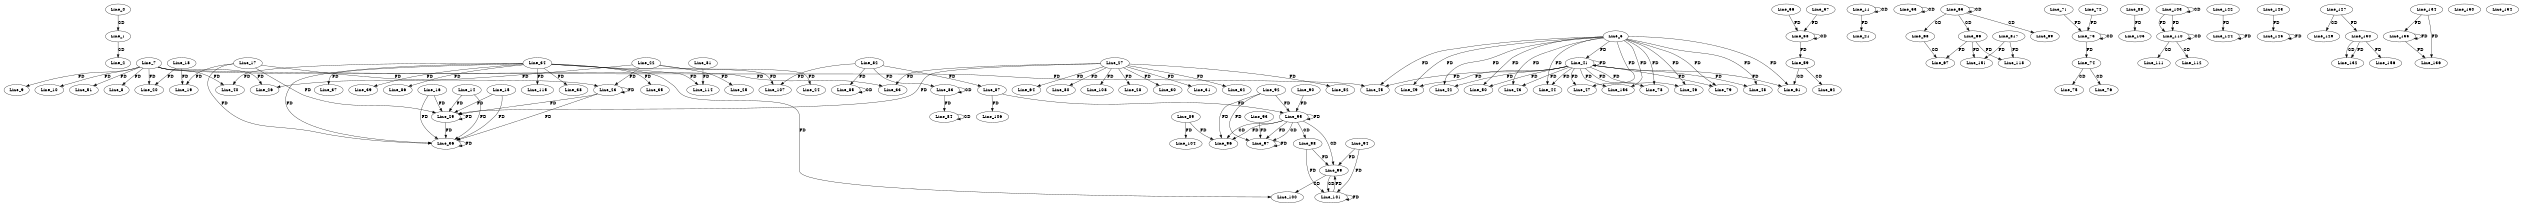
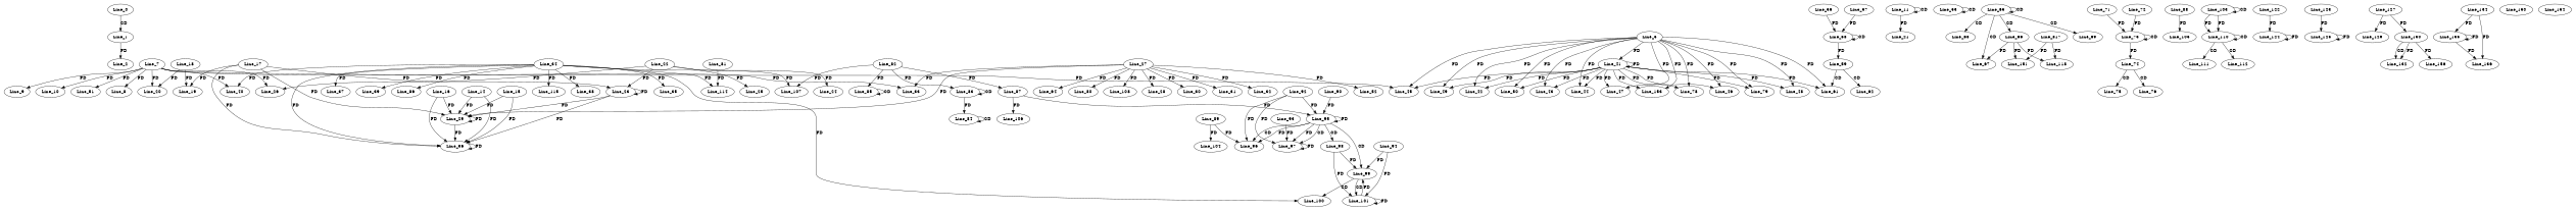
  digraph {
    Line_0
    Line_1
    Line_2
    Line_7
    Line_8
    Line_9
    Line_10
    Line_20
    Line_26
    Line_33
    Line_40
    Line_45
    Line_51
    Line_11
    Line_21
    Line_18
    Line_19
    Line_17
    Line_23
    Line_29
    Line_36
    Line_22
    Line_24
    Line_25
    Line_27
    Line_28
    Line_30
    Line_31
    Line_32
    Line_52
    Line_64
    Line_80
    Line_108
    Line_16
    Line_14
    Line_15
    Line_34
    Line_35
    Line_37
    Line_38
    Line_39
    Line_86
    Line_100
    Line_107
    Line_114
    Line_115
    Line_5
    Line_41
    Line_42
    Line_43
    Line_44
    Line_46
    Line_47
    Line_48
    Line_49
    Line_50
    Line_61
    Line_78
    Line_79
    Line_153
    Line_53
    Line_58
    Line_59
    Line_62
    Line_56
    Line_57
    Line_65
    Line_66
    Line_67
    Line_68
    Line_69
    Line_118
    Line_151
    Line_73
    Line_74
    Line_75
    Line_76
    Line_71
    Line_72
    Line_83
    Line_84
    Line_82
    Line_85
    Line_87
    Line_95
    Line_106
    Line_96
    Line_97
    Line_98
    Line_99
    Line_101
    Line_92
    Line_90
    Line_89
    Line_104
    Line_93
    Line_94
    Line_88
    Line_105
    n100 [label=Line_103]
    Line_110
    Line_111
    Line_112
    Line_81
    n105 [label=Line_817]
    Line_122
    Line_124
    Line_123
    Line_125
    Line_127
    Line_129
    Line_130
    Line_132
    Line_156
    Line_134
    Line_135
    Line_136
    Line_150
    Line_154
    Line_0 -> Line_1 [label=CD]
-   Line_1 -> Line_2 [label=CD]
+   Line_1 -> Line_2 [label=FD]
    Line_7 -> Line_8 [label=FD]
    Line_7 -> Line_9 [label=FD]
    Line_7 -> Line_10 [label=FD]
    Line_7 -> Line_20 [label=FD]
    Line_7 -> Line_26 [label=FD]
    Line_7 -> Line_33 [label=FD]
    Line_7 -> Line_40 [label=FD]
    Line_7 -> Line_45 [label=FD]
    Line_7 -> Line_51 [label=FD]
    Line_11 -> Line_11 [label=CD]
    Line_11 -> Line_21 [label=FD]
    Line_18 -> Line_20 [label=FD]
    Line_18 -> Line_19 [label=FD]
    Line_17 -> Line_19 [label=FD]
    Line_17 -> Line_23 [label=FD]
    Line_17 -> Line_29 [label=FD]
    Line_17 -> Line_36 [label=FD]
    Line_23 -> Line_23 [label=FD]
    Line_23 -> Line_29 [label=FD]
    Line_23 -> Line_36 [label=FD]
    Line_29 -> Line_29 [label=FD]
    Line_29 -> Line_36 [label=FD]
    Line_36 -> Line_36 [label=FD]
    Line_22 -> Line_26 [label=FD]
    Line_22 -> Line_23 [label=FD]
    Line_22 -> Line_24 [label=FD]
    Line_22 -> Line_25 [label=FD]
    Line_27 -> Line_33 [label=FD]
    Line_27 -> Line_29 [label=FD]
    Line_27 -> Line_28 [label=FD]
    Line_27 -> Line_30 [label=FD]
    Line_27 -> Line_31 [label=FD]
    Line_27 -> Line_32 [label=FD]
    Line_27 -> Line_52 [label=FD]
    Line_27 -> Line_64 [label=FD]
    Line_27 -> Line_80 [label=FD]
    Line_27 -> Line_108 [label=FD]
    Line_16 -> Line_29 [label=FD]
    Line_16 -> Line_36 [label=FD]
    Line_14 -> Line_29 [label=FD]
    Line_14 -> Line_36 [label=FD]
    Line_15 -> Line_29 [label=FD]
    Line_15 -> Line_36 [label=FD]
    Line_34 -> Line_40 [label=FD]
    Line_34 -> Line_36 [label=FD]
    Line_34 -> Line_35 [label=FD]
    Line_34 -> Line_37 [label=FD]
    Line_34 -> Line_38 [label=FD]
    Line_34 -> Line_39 [label=FD]
    Line_34 -> Line_86 [label=FD]
    Line_34 -> Line_100 [label=FD]
    Line_34 -> Line_107 [label=FD]
    Line_34 -> Line_114 [label=FD]
    Line_34 -> Line_115 [label=FD]
    Line_5 -> Line_45 [label=FD]
    Line_5 -> Line_41 [label=FD]
    Line_5 -> Line_42 [label=FD]
    Line_5 -> Line_43 [label=FD]
    Line_5 -> Line_44 [label=FD]
    Line_5 -> Line_46 [label=FD]
    Line_5 -> Line_47 [label=FD]
    Line_5 -> Line_48 [label=FD]
    Line_5 -> Line_49 [label=FD]
    Line_5 -> Line_50 [label=FD]
    Line_5 -> Line_61 [label=FD]
    Line_5 -> Line_78 [label=FD]
    Line_5 -> Line_79 [label=FD]
    Line_5 -> Line_153 [label=FD]
    Line_41 -> Line_45 [label=FD]
    Line_41 -> Line_41 [label=FD]
    Line_41 -> Line_42 [label=FD]
    Line_41 -> Line_43 [label=FD]
    Line_41 -> Line_44 [label=FD]
    Line_41 -> Line_46 [label=FD]
    Line_41 -> Line_47 [label=FD]
    Line_41 -> Line_48 [label=FD]
    Line_41 -> Line_49 [label=FD]
    Line_41 -> Line_50 [label=FD]
    Line_41 -> Line_61 [label=FD]
    Line_41 -> Line_78 [label=FD]
    Line_41 -> Line_79 [label=FD]
    Line_41 -> Line_153 [label=FD]
    Line_53 -> Line_53 [label=CD]
    Line_58 -> Line_58 [label=CD]
    Line_58 -> Line_59 [label=FD]
    Line_59 -> Line_61 [label=CD]
    Line_59 -> Line_62 [label=CD]
    Line_56 -> Line_58 [label=FD]
    Line_57 -> Line_58 [label=FD]
    Line_65 -> Line_65 [label=CD]
    Line_65 -> Line_66 [label=CD]
-   Line_68 -> Line_67 [label=CD]
+   Line_65 -> Line_67 [label=CD]
    Line_65 -> Line_68 [label=CD]
    Line_65 -> Line_69 [label=CD]
    Line_66 -> Line_67 [label=FD]
    Line_66 -> Line_118 [label=FD]
    Line_66 -> Line_151 [label=FD]
    Line_73 -> Line_73 [label=CD]
    Line_73 -> Line_74 [label=FD]
    Line_74 -> Line_75 [label=CD]
    Line_74 -> Line_76 [label=CD]
    Line_71 -> Line_73 [label=FD]
    Line_72 -> Line_73 [label=FD]
    Line_83 -> Line_83 [label=CD]
    Line_83 -> Line_84 [label=FD]
    Line_84 -> Line_84 [label=CD]
    Line_82 -> Line_107 [label=FD]
    Line_82 -> Line_83 [label=FD]
    Line_82 -> Line_85 [label=FD]
    Line_82 -> Line_87 [label=FD]
    Line_85 -> Line_85 [label=CD]
    Line_87 -> Line_95 [label=FD]
    Line_87 -> Line_106 [label=FD]
    Line_95 -> Line_95 [label=FD]
    Line_95 -> Line_96 [label=CD]
    Line_95 -> Line_96 [label=FD]
    Line_95 -> Line_97 [label=CD]
    Line_95 -> Line_97 [label=FD]
    Line_95 -> Line_98 [label=CD]
    Line_95 -> Line_99 [label=CD]
    Line_97 -> Line_97 [label=FD]
    Line_98 -> Line_99 [label=FD]
    Line_98 -> Line_101 [label=FD]
    Line_99 -> Line_100 [label=CD]
    Line_99 -> Line_101 [label=CD]
    Line_101 -> Line_99 [label=FD]
    Line_101 -> Line_101 [label=FD]
    Line_92 -> Line_95 [label=FD]
    Line_92 -> Line_96 [label=FD]
    Line_92 -> Line_97 [label=FD]
    Line_90 -> Line_95 [label=FD]
    Line_89 -> Line_96 [label=FD]
    Line_89 -> Line_104 [label=FD]
    Line_93 -> Line_97 [label=FD]
    Line_94 -> Line_99 [label=FD]
    Line_94 -> Line_101 [label=FD]
    Line_88 -> Line_105 [label=FD]
    n100 -> n100 [label=CD]
    n100 -> Line_110 [label=FD]
    n100 -> Line_110 [label=FD]
    Line_110 -> Line_110 [label=CD]
    Line_110 -> Line_111 [label=CD]
    Line_110 -> Line_112 [label=CD]
    Line_81 -> Line_114 [label=FD]
    n105 -> Line_118 [label=FD]
    n105 -> Line_151 [label=FD]
    Line_122 -> Line_124 [label=FD]
    Line_124 -> Line_124 [label=FD]
    Line_123 -> Line_125 [label=FD]
    Line_125 -> Line_125 [label=FD]
-   Line_127 -> Line_129 [label=CD]
+   Line_127 -> Line_129 [label=FD]
    Line_127 -> Line_130 [label=FD]
    Line_130 -> Line_132 [label=CD]
    Line_130 -> Line_132 [label=FD]
    Line_130 -> Line_156 [label=FD]
    Line_134 -> Line_135 [label=FD]
    Line_134 -> Line_136 [label=FD]
    Line_135 -> Line_135 [label=FD]
    Line_135 -> Line_136 [label=FD]
  }
